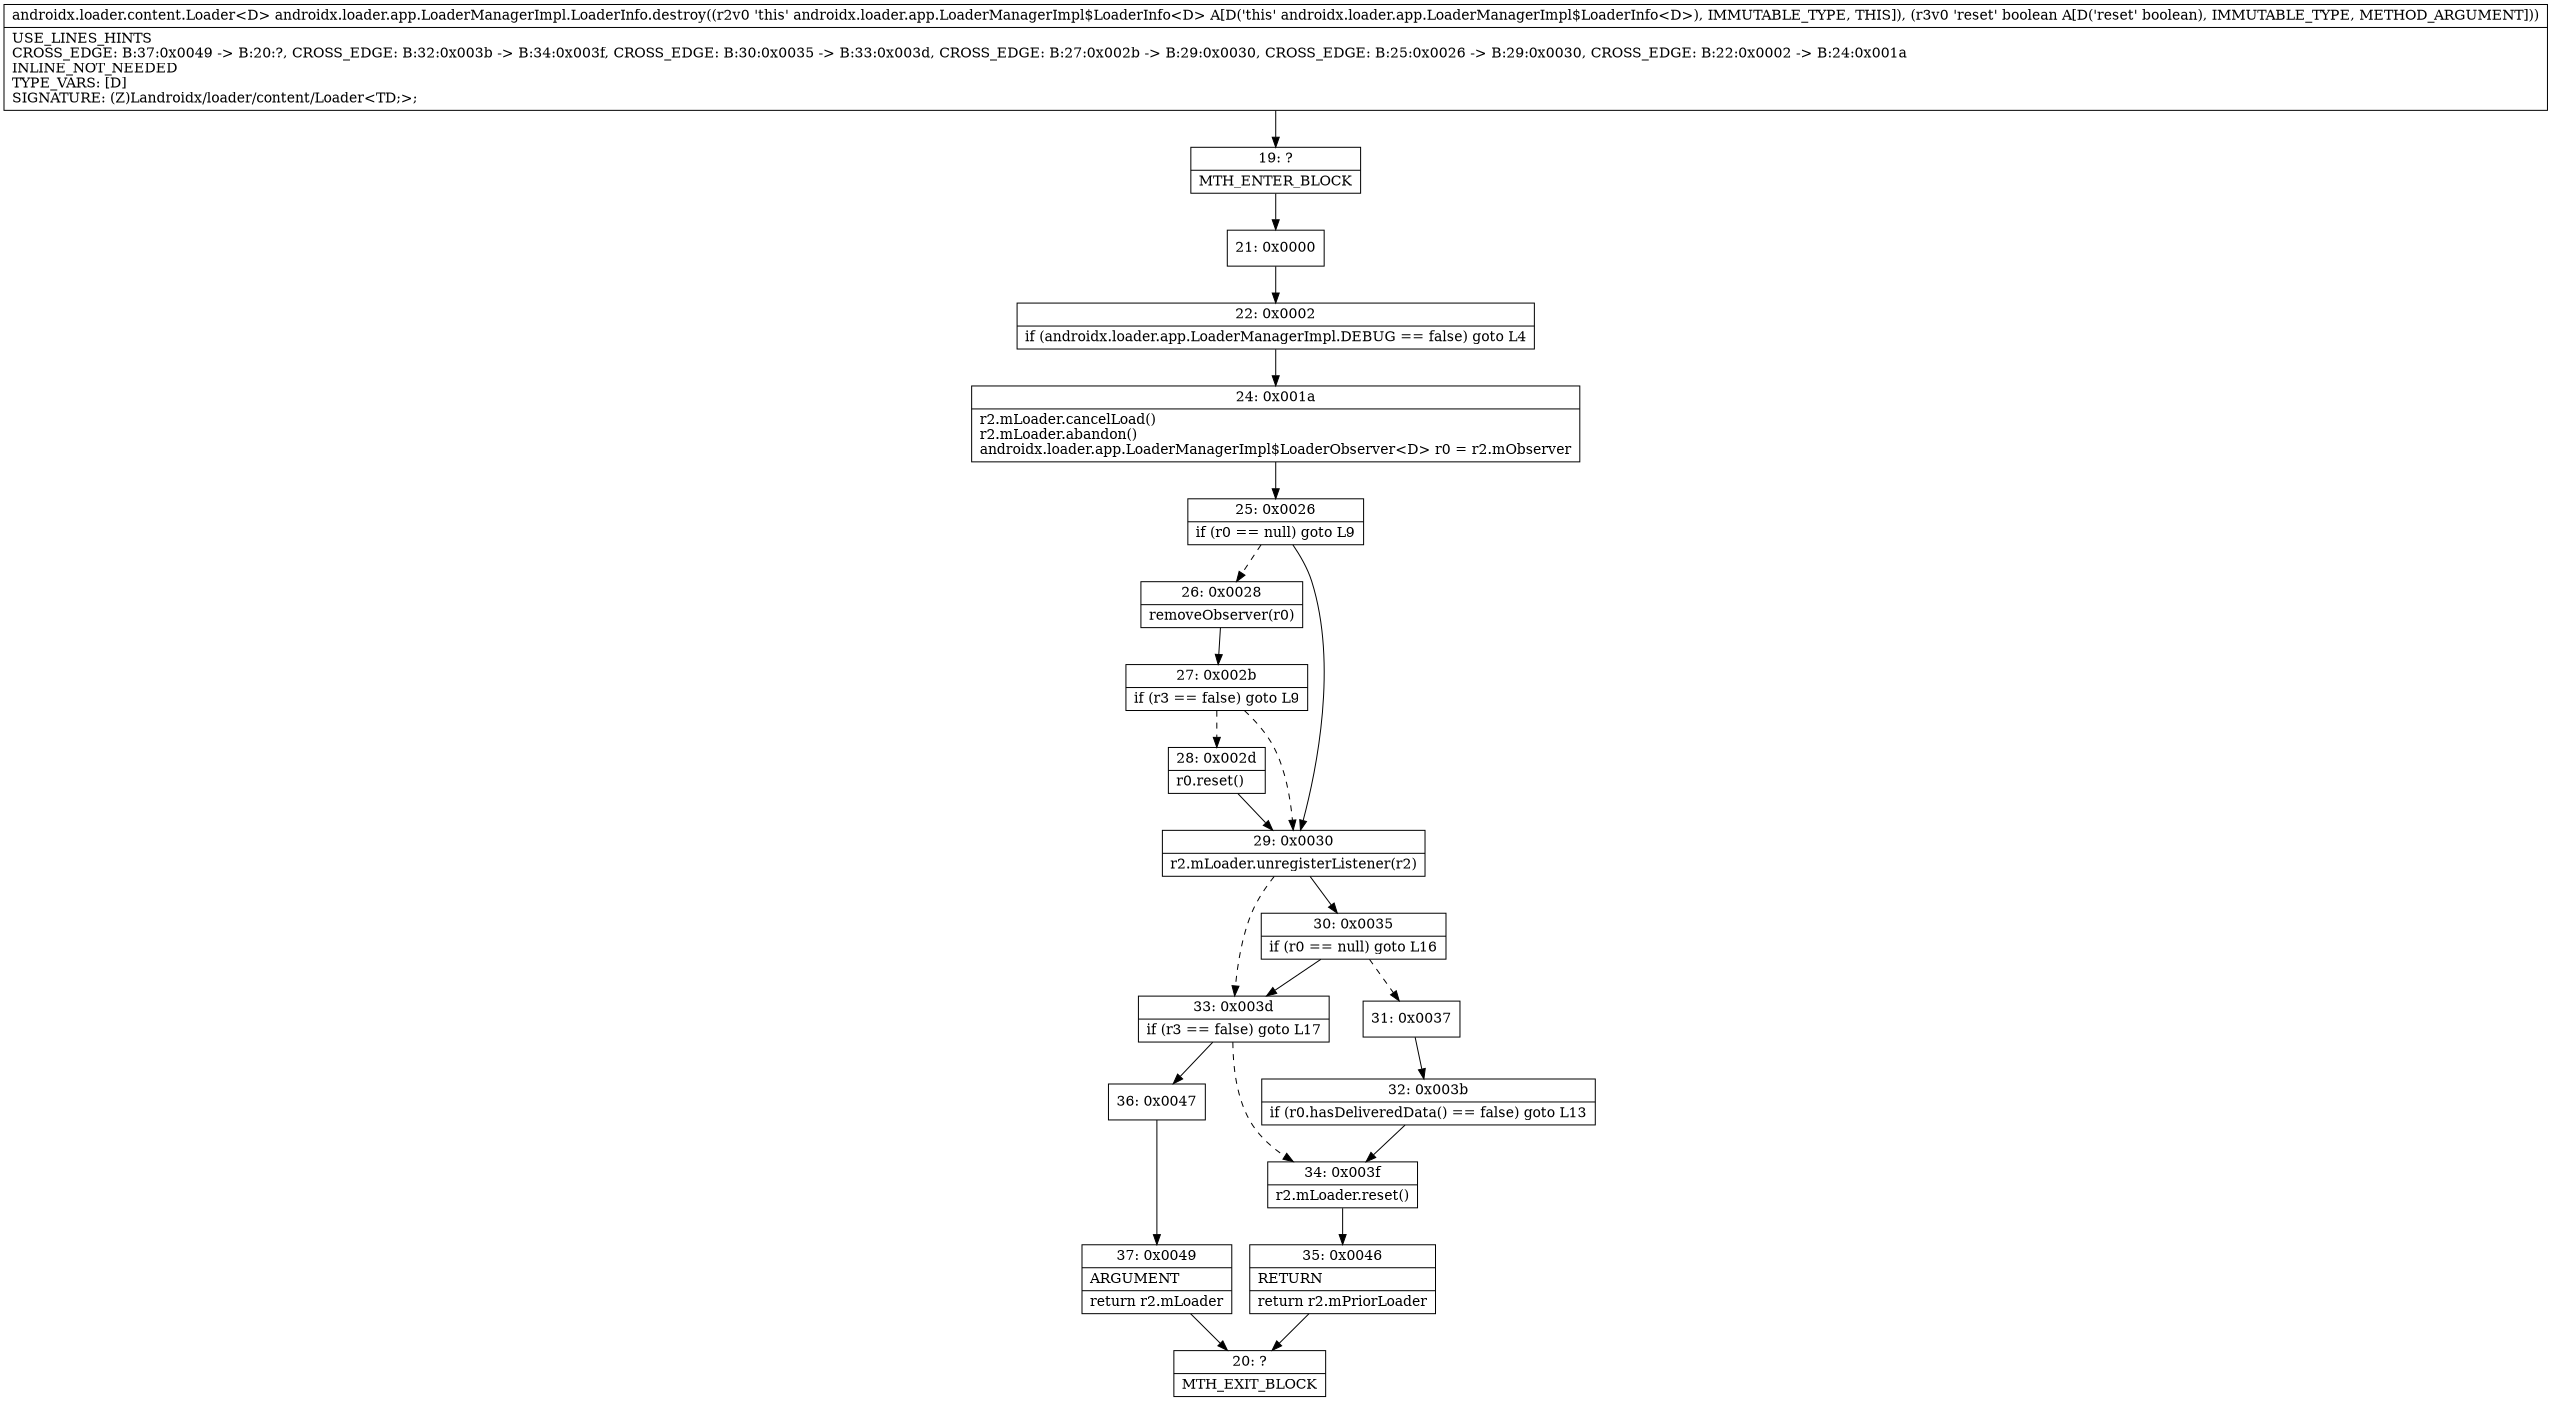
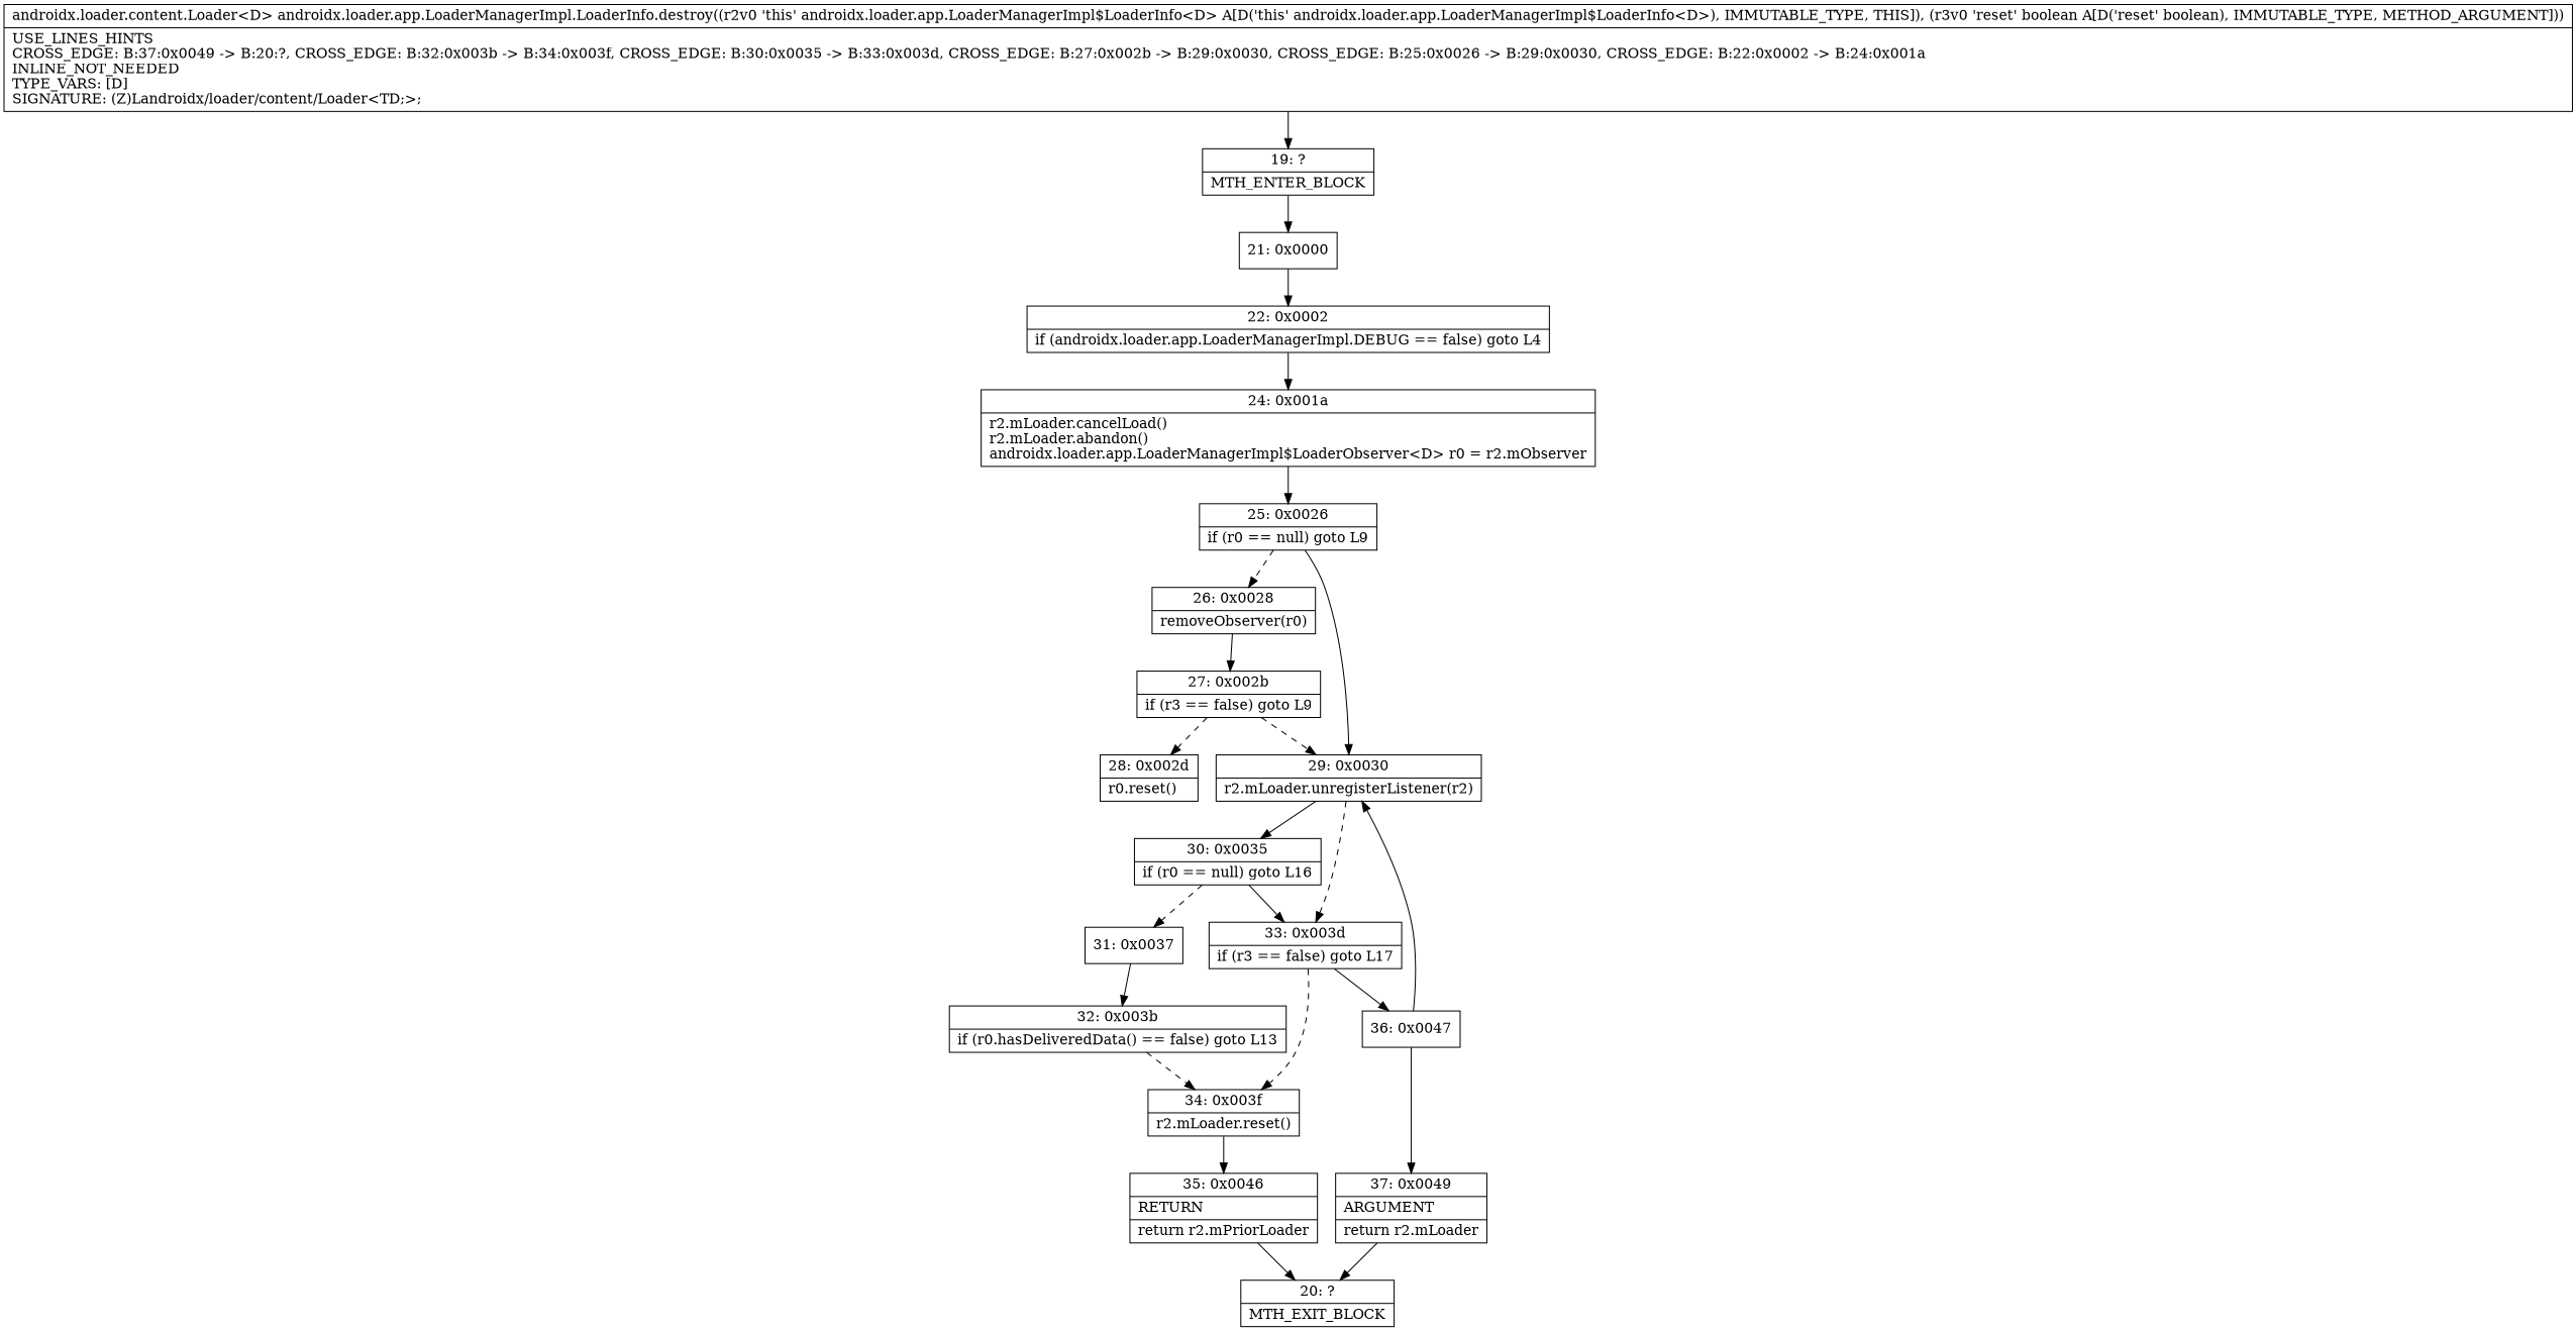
  digraph {
    node [shape=record]
    n1 [label="{19\:\ ?|MTH_ENTER_BLOCK\l}"]
    n2 [label="{21\:\ 0x0000}"]
    n3 [label="{22\:\ 0x0002|if (androidx.loader.app.LoaderManagerImpl.DEBUG == false) goto L4\l}"]
    n4 [label="{24\:\ 0x001a|r2.mLoader.cancelLoad()\lr2.mLoader.abandon()\landroidx.loader.app.LoaderManagerImpl$LoaderObserver\<D\> r0 = r2.mObserver\l}"]
    n5 [label="{25\:\ 0x0026|if (r0 == null) goto L9\l}"]
    n6 [label="{26\:\ 0x0028|removeObserver(r0)\l}"]
    n7 [label="{29\:\ 0x0030|r2.mLoader.unregisterListener(r2)\l}"]
    n8 [label="{27\:\ 0x002b|if (r3 == false) goto L9\l}"]
    n9 [label="{30\:\ 0x0035|if (r0 == null) goto L16\l}"]
    n10 [label="{33\:\ 0x003d|if (r3 == false) goto L17\l}"]
    n11 [label="{28\:\ 0x002d|r0.reset()\l}"]
    n12 [label="{31\:\ 0x0037}"]
    n13 [label="{32\:\ 0x003b|if (r0.hasDeliveredData() == false) goto L13\l}"]
    n14 [label="{34\:\ 0x003f|r2.mLoader.reset()\l}"]
    n15 [label="{36\:\ 0x0047}"]
    n16 [label="{35\:\ 0x0046|RETURN\l|return r2.mPriorLoader\l}"]
    n17 [label="{20\:\ ?|MTH_EXIT_BLOCK\l}"]
    n18 [label="{37\:\ 0x0049|ARGUMENT\l|return r2.mLoader\l}"]
    n19 [label="{androidx.loader.content.Loader\<D\> androidx.loader.app.LoaderManagerImpl.LoaderInfo.destroy((r2v0 'this' androidx.loader.app.LoaderManagerImpl$LoaderInfo\<D\> A[D('this' androidx.loader.app.LoaderManagerImpl$LoaderInfo\<D\>), IMMUTABLE_TYPE, THIS]), (r3v0 'reset' boolean A[D('reset' boolean), IMMUTABLE_TYPE, METHOD_ARGUMENT]))  | USE_LINES_HINTS\lCROSS_EDGE: B:37:0x0049 \-\> B:20:?, CROSS_EDGE: B:32:0x003b \-\> B:34:0x003f, CROSS_EDGE: B:30:0x0035 \-\> B:33:0x003d, CROSS_EDGE: B:27:0x002b \-\> B:29:0x0030, CROSS_EDGE: B:25:0x0026 \-\> B:29:0x0030, CROSS_EDGE: B:22:0x0002 \-\> B:24:0x001a\lINLINE_NOT_NEEDED\lTYPE_VARS: [D]\lSIGNATURE: (Z)Landroidx\/loader\/content\/Loader\<TD;\>;\l}"]
    n1 -> n2
    n2 -> n3
    n3 -> n4
    n4 -> n5
    n5 -> n6 [style=dashed]
    n5 -> n7
    n6 -> n8
    n7 -> n9
    n7 -> n10 [style=dashed]
    n8 -> n7 [style=dashed]
    n8 -> n11 [style=dashed]
    n9 -> n10
    n9 -> n12 [style=dashed]
    n10 -> n14 [style=dashed]
    n10 -> n15
-   n11 -> n7
+   n15 -> n7
    n12 -> n13
-   n13 -> n14
+   n13 -> n14 [style=dashed]
    n14 -> n16
    n15 -> n18
    n16 -> n17
    n18 -> n17
    n19 -> n1
  }
